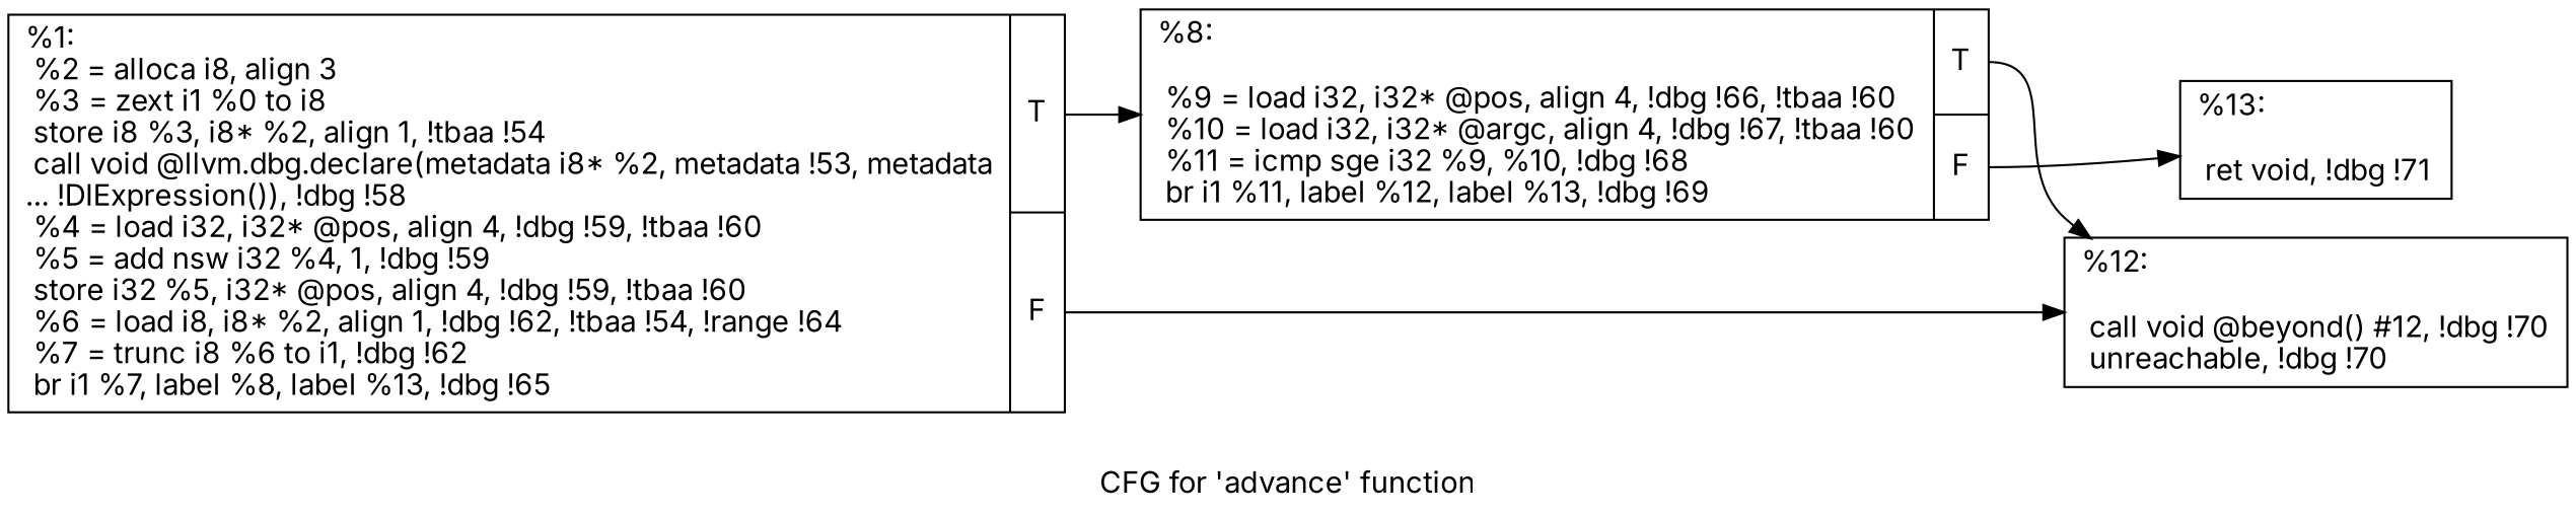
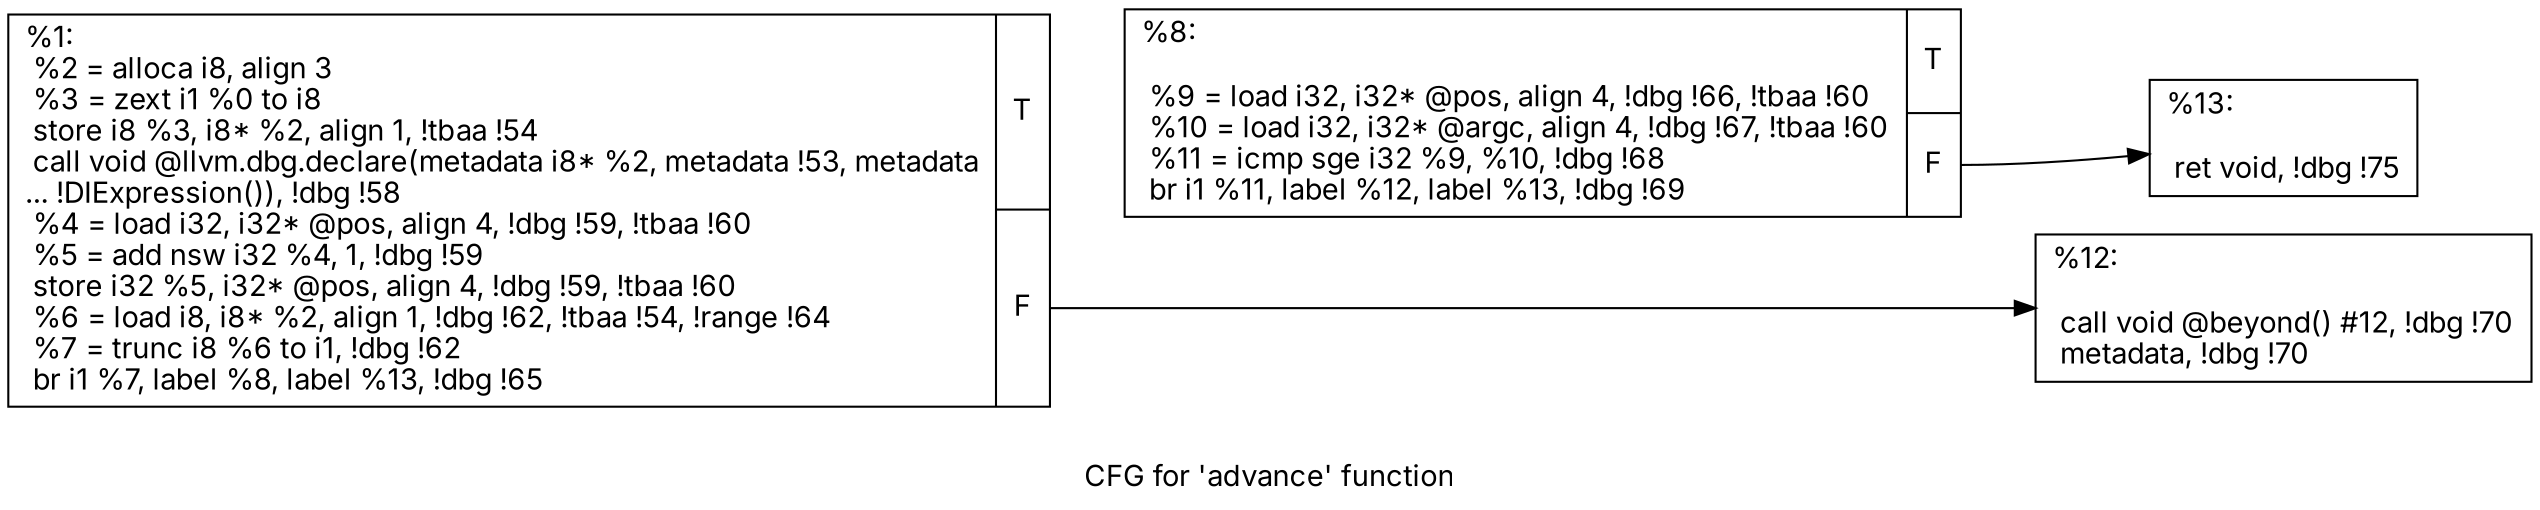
  digraph {
    fontname=Inter
    label="CFG for 'advance' function"
    rankdir=LR
    node [fontname=Inter shape=record]
    edge [fontname=Inter tailport=s0]
    n1 [label="{%1:\l  %2 = alloca i8, align 3\l  %3 = zext i1 %0 to i8\l  store i8 %3, i8* %2, align 1, !tbaa !54\l  call void @llvm.dbg.declare(metadata i8* %2, metadata !53, metadata\l... !DIExpression()), !dbg !58\l  %4 = load i32, i32* @pos, align 4, !dbg !59, !tbaa !60\l  %5 = add nsw i32 %4, 1, !dbg !59\l  store i32 %5, i32* @pos, align 4, !dbg !59, !tbaa !60\l  %6 = load i8, i8* %2, align 1, !dbg !62, !tbaa !54, !range !64\l  %7 = trunc i8 %6 to i1, !dbg !62\l  br i1 %7, label %8, label %13, !dbg !65\l|{<s0>T|<s1>F}}"]
    n2 [label="{%8:\l\l  %9 = load i32, i32* @pos, align 4, !dbg !66, !tbaa !60\l  %10 = load i32, i32* @argc, align 4, !dbg !67, !tbaa !60\l  %11 = icmp sge i32 %9, %10, !dbg !68\l  br i1 %11, label %12, label %13, !dbg !69\l|{<s0>T|<s1>F}}"]
-   n3 [label="{%12:\l\l  call void @beyond() #12, !dbg !70\l  unreachable, !dbg !70\l}"]
-   n4 [label="{%13:\l\l  ret void, !dbg !71\l}"]
-   n1 -> n2
+   n3 [label="{%12:\l\l  call void @beyond() #12, !dbg !70\l  metadata, !dbg !70\l}"]
+   n4 [label="{%13:\l\l  ret void, !dbg !75\l}"]
    n1 -> n3 [tailport=s1]
-   n2 -> n3
    n2 -> n4 [tailport=s1]
  }
